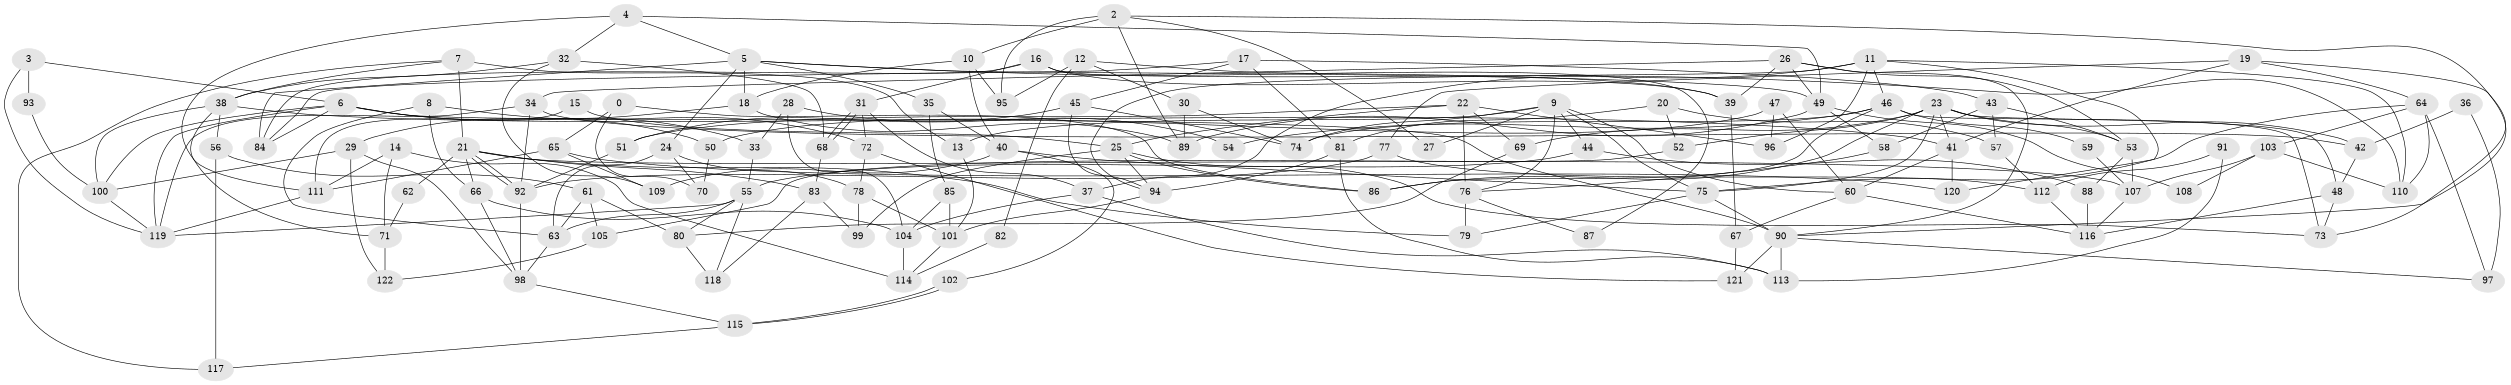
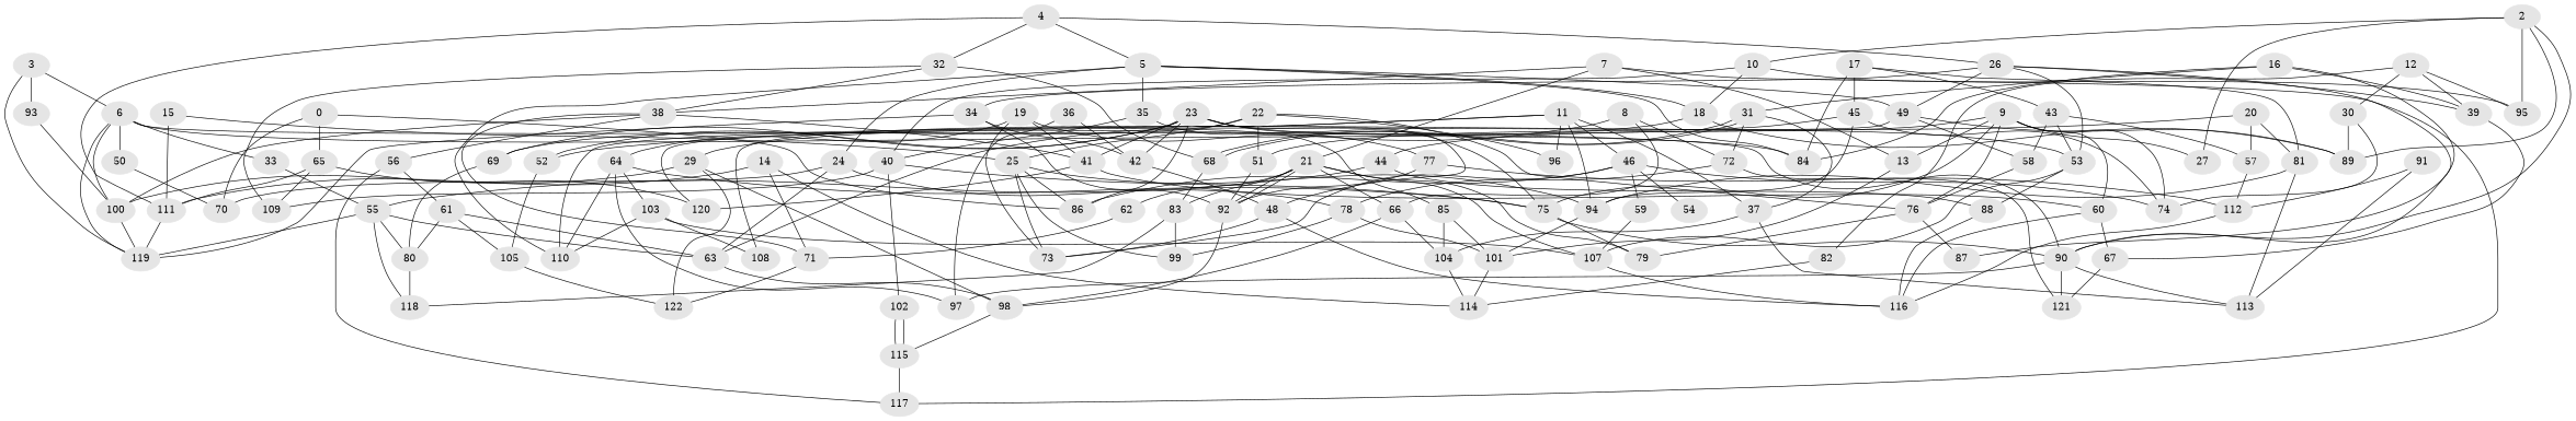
  graph {
    node [color=gray90 style=filled]
    n1 [label=0]
    65
    70
    86
    111
    120
    109
    2
    10
    27
    89
    90
    95
    18
    40
    97
    113
    121
    3
    6
    93
    119
    84
    33
    50
    100
    4
    5
    32
    49
    24
    35
    110
    38
    68
    58
    108
    29
    63
    78
    85
    55
    7
    13
    21
    117
    101
    66
    62
    79
    83
    92
    107
    71
    41
    56
    8
    72
    98
    104
    9
    44
    60
    74
    75
    76
    88
    67
    116
    87
    102
    11
    37
    46
    94
    96
    73
    54
    59
    12
    30
    39
    82
    114
    14
    122
    15
    25
    99
    16
    31
    17
    43
    45
    81
    57
    53
    51
    19
    64
    77
    103
    112
    20
    52
    105
    118
    22
    69
    80
    23
    42
    48
    26
    34
-   28
    115
    36
    61
-   47
    91
    n1 -- 65
    n1 -- 70
    n1 -- 86
    65 -- 111
    65 -- 120
    65 -- 109
    111 -- 119
    2 -- 10
    2 -- 27
    2 -- 89
    2 -- 90
    2 -- 95
    10 -- 95
    10 -- 18
    10 -- 40
    90 -- 97
    90 -- 113
    90 -- 121
    18 -- 89
    18 -- 29
    40 -- 109
    40 -- 75
    40 -- 102
    3 -- 6
    3 -- 93
    3 -- 119
    6 -- 90
    6 -- 119
    6 -- 84
    6 -- 33
    6 -- 50
    6 -- 100
    93 -- 100
    33 -- 55
    50 -- 70
    100 -- 119
    4 -- 111
    4 -- 5
    4 -- 32
-   4 -- 49
+   4 -- 26
    5 -- 18
    5 -- 84
    5 -- 49
    5 -- 24
    5 -- 35
    5 -- 110
    32 -- 109
    32 -- 38
    32 -- 68
    49 -- 89
    49 -- 58
    49 -- 108
    24 -- 70
    24 -- 63
    24 -- 78
    35 -- 40
    35 -- 85
    38 -- 100
    38 -- 71
    38 -- 41
    38 -- 56
    68 -- 83
    58 -- 76
    29 -- 100
    29 -- 98
    29 -- 122
    63 -- 98
    78 -- 101
    78 -- 99
    85 -- 101
    85 -- 104
    55 -- 119
    55 -- 63
    55 -- 118
    55 -- 80
    7 -- 38
    7 -- 13
    7 -- 21
    7 -- 117
    13 -- 101
    21 -- 66
    21 -- 62
    21 -- 79
    21 -- 83
    21 -- 92
    21 -- 92
    21 -- 107
    101 -- 114
    66 -- 98
    66 -- 104
    62 -- 71
    83 -- 99
    83 -- 118
    92 -- 98
    107 -- 116
    71 -- 122
    41 -- 120
    41 -- 60
    56 -- 117
    56 -- 61
    8 -- 63
    8 -- 66
    8 -- 72
    72 -- 121
    72 -- 78
    98 -- 115
    104 -- 114
    9 -- 27
    9 -- 13
    9 -- 44
    9 -- 60
    9 -- 74
    9 -- 75
    9 -- 76
    44 -- 55
    44 -- 88
    60 -- 67
    60 -- 116
    75 -- 90
    75 -- 79
    76 -- 79
    76 -- 87
    88 -- 116
    67 -- 121
    102 -- 115
    102 -- 115
    11 -- 120
    11 -- 110
    11 -- 37
    11 -- 46
    11 -- 94
    11 -- 96
    37 -- 113
    37 -- 104
    46 -- 86
    46 -- 74
    46 -- 73
    46 -- 54
    46 -- 59
    94 -- 101
    59 -- 107
    12 -- 95
    12 -- 30
    12 -- 39
    12 -- 82
    30 -- 89
    30 -- 74
    39 -- 67
    82 -- 114
    14 -- 111
    14 -- 71
    14 -- 114
    15 -- 111
    15 -- 25
    25 -- 86
    25 -- 94
    25 -- 73
    25 -- 99
    16 -- 84
    16 -- 87
    16 -- 39
    16 -- 31
    31 -- 68
    31 -- 68
    31 -- 72
    31 -- 37
    17 -- 84
    17 -- 43
    17 -- 45
    17 -- 81
    43 -- 58
    43 -- 57
    43 -- 53
    45 -- 74
    45 -- 94
    45 -- 51
    81 -- 113
    81 -- 94
    57 -- 112
    53 -- 107
    53 -- 88
    51 -- 92
    19 -- 41
    19 -- 73
    19 -- 64
    19 -- 77
    64 -- 97
    64 -- 110
    64 -- 75
    64 -- 103
    77 -- 92
    77 -- 112
    103 -- 110
    103 -- 108
    103 -- 107
    112 -- 116
    20 -- 81
    20 -- 57
    20 -- 52
    52 -- 105
    105 -- 122
    22 -- 76
    22 -- 96
    22 -- 25
    22 -- 51
    22 -- 69
    69 -- 80
    80 -- 118
    23 -- 86
    23 -- 41
    23 -- 75
    23 -- 53
    23 -- 52
    23 -- 69
    23 -- 42
    23 -- 48
    42 -- 48
    48 -- 116
    48 -- 73
    26 -- 90
    26 -- 49
    26 -- 39
    26 -- 53
    26 -- 34
    34 -- 119
    34 -- 92
    34 -- 42
-   28 -- 33
-   28 -- 104
-   28 -- 54
    115 -- 117
    36 -- 97
    36 -- 42
    61 -- 63
    61 -- 105
    61 -- 80
-   47 -- 50
-   47 -- 60
-   47 -- 96
    91 -- 113
    91 -- 112
  }
